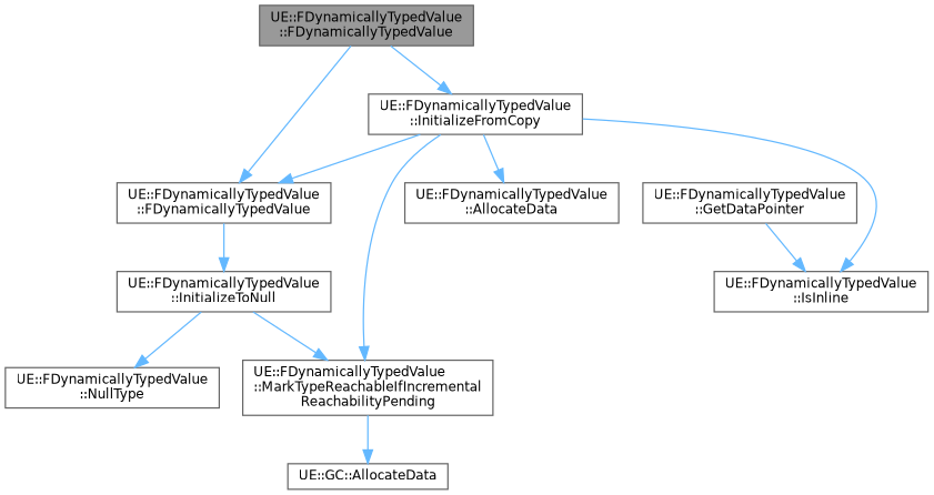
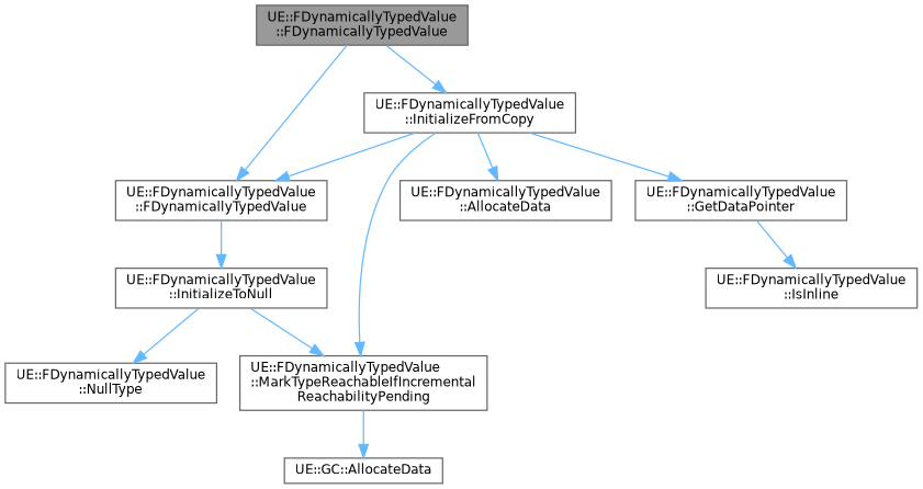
  digraph {
    rankdir=TB
    node [color=grey40 fillcolor=white fontname=Helvetica fontsize=10 shape=box style=filled]
    edge [color=steelblue1 fontname=Helvetica fontsize=10 labelfontname=Helvetica labelfontsize=10 style=solid]
    n1 [color=gray40 fillcolor=grey60 fontcolor=black height=0.2 label="UE::FDynamicallyTypedValue\l::FDynamicallyTypedValue" width=0.4]
    n2 [height=0.2 label="UE::FDynamicallyTypedValue\l::FDynamicallyTypedValue" width=0.4]
    n3 [height=0.2 label="UE::FDynamicallyTypedValue\l::InitializeFromCopy" width=0.4]
    n4 [height=0.2 label="UE::FDynamicallyTypedValue\l::InitializeToNull" width=0.4]
    n5 [height=0.2 label="UE::FDynamicallyTypedValue\l::MarkTypeReachableIfIncremental\lReachabilityPending" width=0.4]
    n6 [height=0.2 label="UE::FDynamicallyTypedValue\l::AllocateData" width=0.4]
    n7 [height=0.2 label="UE::FDynamicallyTypedValue\l::GetDataPointer" width=0.4]
    n8 [height=0.2 label="UE::FDynamicallyTypedValue\l::NullType" width=0.4]
    n9 [height=0.2 label="UE::GC::AllocateData" width=0.4]
    n10 [height=0.2 label="UE::FDynamicallyTypedValue\l::IsInline" width=0.4]
    n1 -> n2
    n1 -> n3
    n2 -> n4
    n3 -> n2
    n3 -> n5
    n3 -> n6
-   n3 -> n10
+   n3 -> n7
    n4 -> n5
    n4 -> n8
    n5 -> n9
    n7 -> n10
  }
